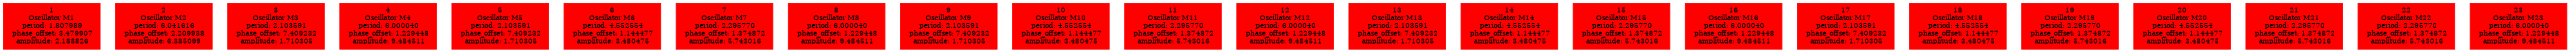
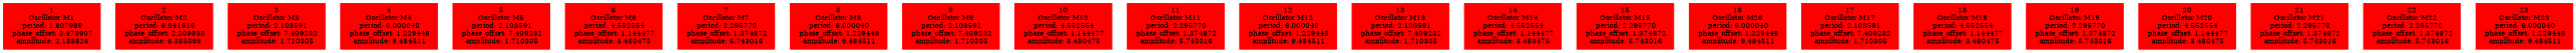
  digraph {
    forcelabels=true
    node [color=red fontsize=8 shape=box style=filled]
    n1 [label=<1<BR />Oscillator M1<BR /> period: 1.807989<BR /> phase_offset: 3.479907<BR /> amplitude: 2.188826>]
    n2 [label=<2<BR />Oscillator M2<BR /> period: 6.041616<BR /> phase_offset: 2.209938<BR /> amplitude: 6.385099>]
    n3 [label=<3<BR />Oscillator M3<BR /> period: 2.103591<BR /> phase_offset: 7.409232<BR /> amplitude: 1.710305>]
    n4 [label=<4<BR />Oscillator M4<BR /> period: 6.000040<BR /> phase_offset: 1.229448<BR /> amplitude: 9.484511>]
    n5 [label=<5<BR />Oscillator M5<BR /> period: 2.103591<BR /> phase_offset: 7.409232<BR /> amplitude: 1.710305>]
    n6 [label=<6<BR />Oscillator M6<BR /> period: 4.552554<BR /> phase_offset: 1.144477<BR /> amplitude: 3.480475>]
    n7 [label=<7<BR />Oscillator M7<BR /> period: 2.295770<BR /> phase_offset: 1.374872<BR /> amplitude: 5.743016>]
    n8 [label=<8<BR />Oscillator M8<BR /> period: 6.000040<BR /> phase_offset: 1.229448<BR /> amplitude: 9.484511>]
    n9 [label=<9<BR />Oscillator M9<BR /> period: 2.103591<BR /> phase_offset: 7.409232<BR /> amplitude: 1.710305>]
    n10 [label=<10<BR />Oscillator M10<BR /> period: 4.552554<BR /> phase_offset: 1.144477<BR /> amplitude: 3.480475>]
    n11 [label=<11<BR />Oscillator M11<BR /> period: 2.295770<BR /> phase_offset: 1.374872<BR /> amplitude: 5.743016>]
    n12 [label=<12<BR />Oscillator M12<BR /> period: 6.000040<BR /> phase_offset: 1.229448<BR /> amplitude: 9.484511>]
    n13 [label=<13<BR />Oscillator M13<BR /> period: 2.103591<BR /> phase_offset: 7.409232<BR /> amplitude: 1.710305>]
    n14 [label=<14<BR />Oscillator M14<BR /> period: 4.552554<BR /> phase_offset: 1.144477<BR /> amplitude: 3.480475>]
    n15 [label=<15<BR />Oscillator M15<BR /> period: 2.295770<BR /> phase_offset: 1.374872<BR /> amplitude: 5.743016>]
-   n16 [label=<16<BR />Oscillator M16<BR /> period: 6.000040<BR /> phase_offset: 1.229448<BR /> amplitude: 9.484511>]
+   n16 [label=<16<BR />Oscillator M26<BR /> period: 6.000040<BR /> phase_offset: 1.229448<BR /> amplitude: 9.484511>]
    n17 [label=<17<BR />Oscillator M17<BR /> period: 2.103591<BR /> phase_offset: 7.409232<BR /> amplitude: 1.710305>]
    n18 [label=<18<BR />Oscillator M18<BR /> period: 4.552554<BR /> phase_offset: 1.144477<BR /> amplitude: 3.480475>]
    n19 [label=<19<BR />Oscillator M19<BR /> period: 2.295770<BR /> phase_offset: 1.374872<BR /> amplitude: 5.743016>]
    n20 [label=<20<BR />Oscillator M20<BR /> period: 4.552554<BR /> phase_offset: 1.144477<BR /> amplitude: 3.480475>]
    n21 [label=<21<BR />Oscillator M21<BR /> period: 2.295770<BR /> phase_offset: 1.374872<BR /> amplitude: 5.743016>]
    n22 [label=<22<BR />Oscillator M22<BR /> period: 2.295770<BR /> phase_offset: 1.374872<BR /> amplitude: 5.743016>]
    n23 [label=<23<BR />Oscillator M23<BR /> period: 6.000040<BR /> phase_offset: 1.229448<BR /> amplitude: 9.484511>]
  }
